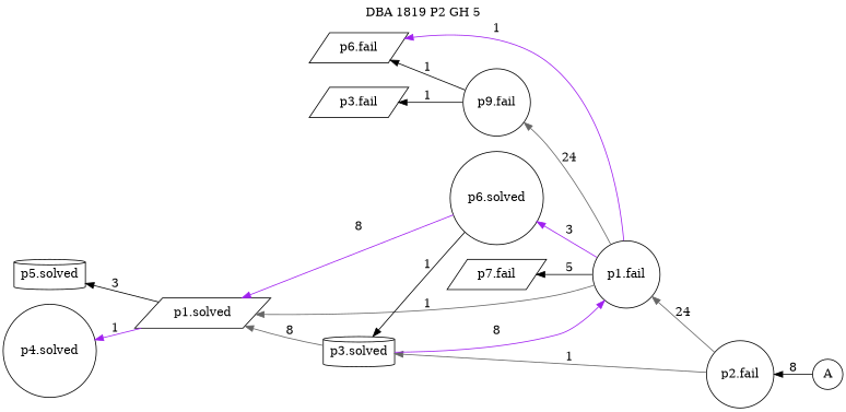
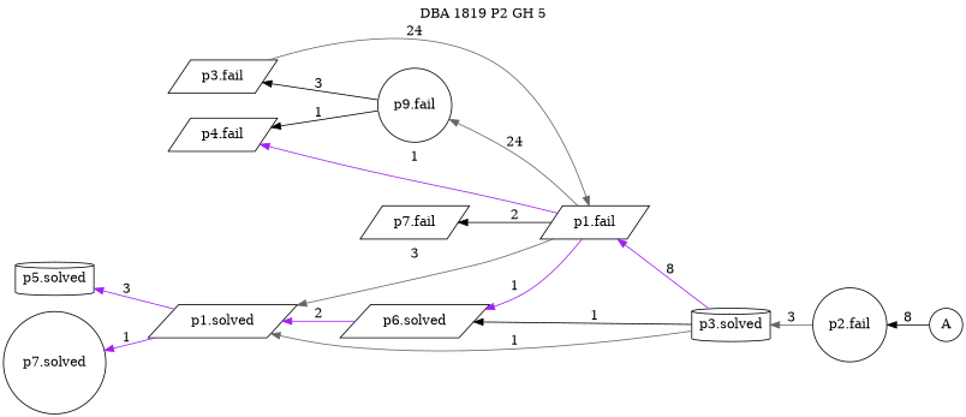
  digraph {
    label=" DBA 1819 P2 GH 5 "
    labelloc=tl
    rankdir=RL
    node [shape=circle]
    edge [color=purple]
    n1 [label=A]
    n2 [label="p2.fail"]
-   n3 [label="p1.fail"]
+   n3 [label="p1.fail" shape=parallelogram]
    n4 [label="p3.solved" shape=cylinder]
    n5 [label="p9.fail"]
    n6 [label="p7.fail" shape=parallelogram]
-   n7 [label="p6.fail" shape=parallelogram]
-   n8 [label="p6.solved"]
+   n7 [label="p4.fail" shape=parallelogram]
+   n8 [label="p6.solved" shape=parallelogram]
    n9 [label="p1.solved" shape=parallelogram]
    n10 [label="p3.fail" shape=parallelogram]
    n11 [label="p5.solved" shape=cylinder]
-   n12 [label="p4.solved"]
+   n12 [label="p7.solved"]
    n1 -> n2 [color=black label=8]
-   n2 -> n3 [color=gray40 label=24]
-   n2 -> n4 [color=gray40 label=1]
+   n10 -> n3 [color=gray40 label=24]
+   n2 -> n4 [color=gray40 label=3]
    n3 -> n5 [color=gray40 label=24]
-   n3 -> n6 [color=black label=5]
+   n3 -> n6 [color=black label=2]
    n3 -> n7 [label=1]
-   n3 -> n8 [label=3]
-   n3 -> n9 [color=gray40 label=1]
+   n3 -> n8 [label=1]
+   n3 -> n9 [color=gray40 label=3]
    n4 -> n3 [label=8]
-   n8 -> n4 [color=black label=1]
-   n4 -> n9 [color=gray40 label=8]
+   n4 -> n8 [color=black label=1]
+   n4 -> n9 [color=gray40 label=1]
    n5 -> n7 [color=black label=1]
-   n5 -> n10 [color=black label=1]
-   n8 -> n9 [label=8]
-   n9 -> n11 [color=black label=3]
+   n5 -> n10 [color=black label=3]
+   n8 -> n9 [label=2]
+   n9 -> n11 [label=3]
    n9 -> n12 [label=1]
  }
